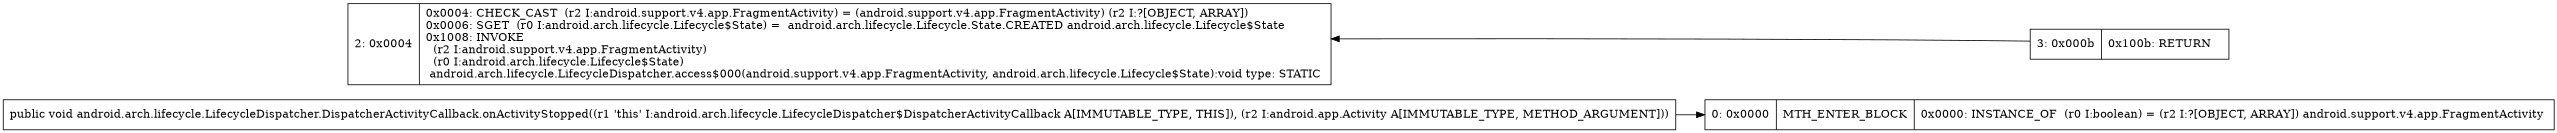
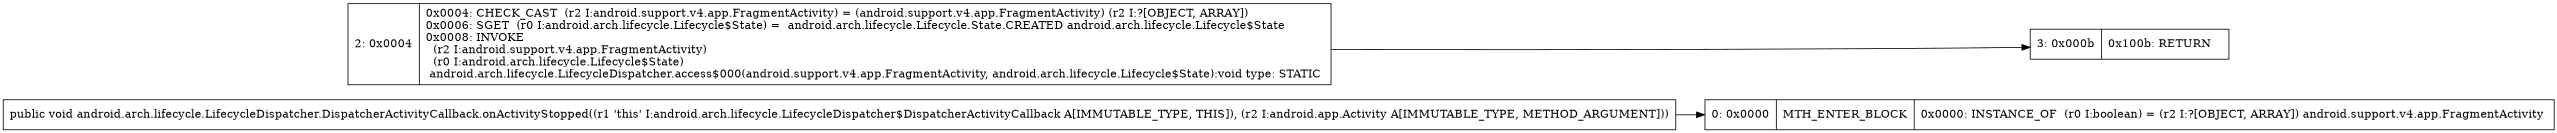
  digraph {
    rankdir=LR
    node [shape=record]
    n1 [label="{0\:\ 0x0000|MTH_ENTER_BLOCK\l|0x0000: INSTANCE_OF  (r0 I:boolean) = (r2 I:?[OBJECT, ARRAY]) android.support.v4.app.FragmentActivity \l}"]
-   n2 [label="{2\:\ 0x0004|0x0004: CHECK_CAST  (r2 I:android.support.v4.app.FragmentActivity) = (android.support.v4.app.FragmentActivity) (r2 I:?[OBJECT, ARRAY]) \l0x0006: SGET  (r0 I:android.arch.lifecycle.Lifecycle$State) =  android.arch.lifecycle.Lifecycle.State.CREATED android.arch.lifecycle.Lifecycle$State \l0x1008: INVOKE  \l  (r2 I:android.support.v4.app.FragmentActivity)\l  (r0 I:android.arch.lifecycle.Lifecycle$State)\l android.arch.lifecycle.LifecycleDispatcher.access$000(android.support.v4.app.FragmentActivity, android.arch.lifecycle.Lifecycle$State):void type: STATIC \l}"]
+   n2 [label="{2\:\ 0x0004|0x0004: CHECK_CAST  (r2 I:android.support.v4.app.FragmentActivity) = (android.support.v4.app.FragmentActivity) (r2 I:?[OBJECT, ARRAY]) \l0x0006: SGET  (r0 I:android.arch.lifecycle.Lifecycle$State) =  android.arch.lifecycle.Lifecycle.State.CREATED android.arch.lifecycle.Lifecycle$State \l0x0008: INVOKE  \l  (r2 I:android.support.v4.app.FragmentActivity)\l  (r0 I:android.arch.lifecycle.Lifecycle$State)\l android.arch.lifecycle.LifecycleDispatcher.access$000(android.support.v4.app.FragmentActivity, android.arch.lifecycle.Lifecycle$State):void type: STATIC \l}"]
    n3 [label="{3\:\ 0x000b|0x100b: RETURN   \l}"]
    n4 [label="{public void android.arch.lifecycle.LifecycleDispatcher.DispatcherActivityCallback.onActivityStopped((r1 'this' I:android.arch.lifecycle.LifecycleDispatcher$DispatcherActivityCallback A[IMMUTABLE_TYPE, THIS]), (r2 I:android.app.Activity A[IMMUTABLE_TYPE, METHOD_ARGUMENT])) }"]
-   n3 -> n2
+   n2 -> n3
    n4 -> n1
  }
